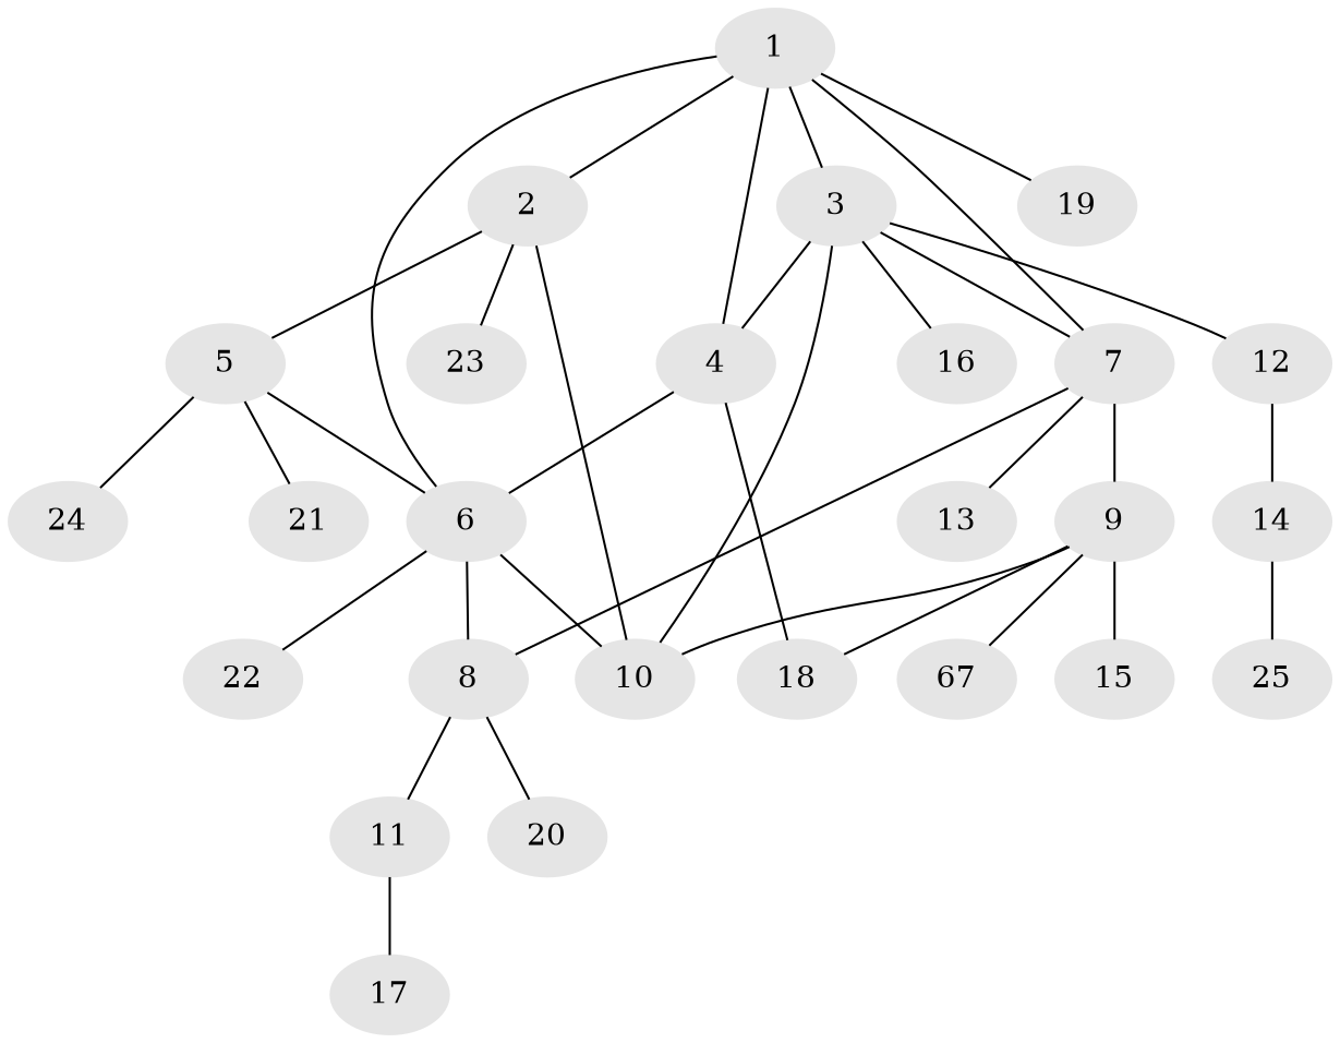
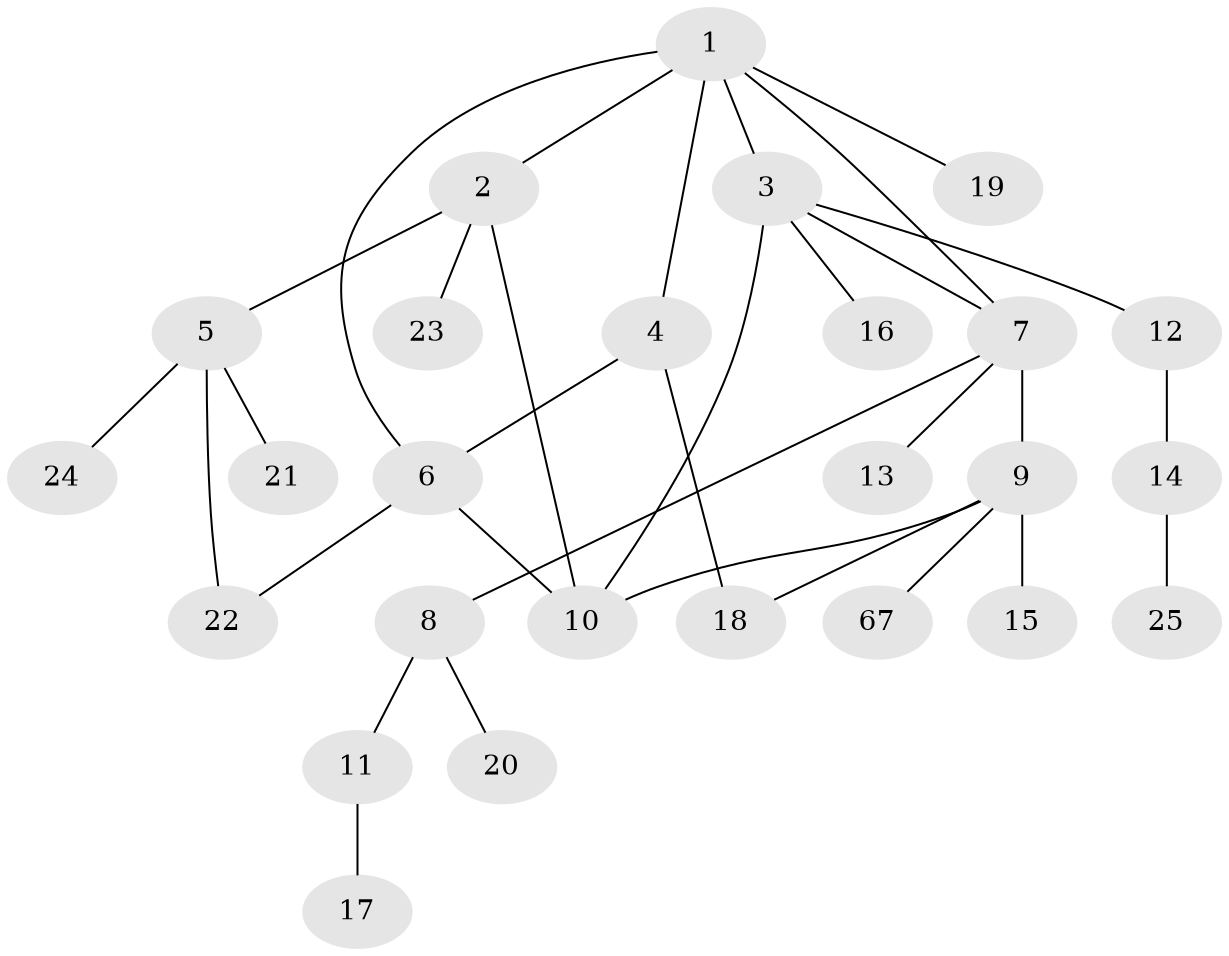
  graph {
    node [color=gray90 style=filled]
    edge [weight=1.0]
    1
    2
    3
    4
    6
    7
    19
    5
    10
    23
    12
    16
    18
    8
    22
    13
    9
    21
    24
    14
    11
    20
    15
    n24 [label=67]
    17
    25
    1 -- 2
    1 -- 3
    1 -- 4
    1 -- 6
    1 -- 7
    1 -- 19
    2 -- 5
    2 -- 10
    2 -- 23
-   3 -- 4
    3 -- 7
    3 -- 10
    3 -- 12
    3 -- 16
    4 -- 6
    4 -- 18
    6 -- 10
-   6 -- 8
    6 -- 22
    7 -- 8
    7 -- 13
    7 -- 9
-   5 -- 6
+   5 -- 22
    5 -- 21
    5 -- 24
    12 -- 14
    8 -- 11
    8 -- 20
    9 -- 10
    9 -- 18
    9 -- 15
    9 -- n24
    14 -- 25
    11 -- 17
  }
